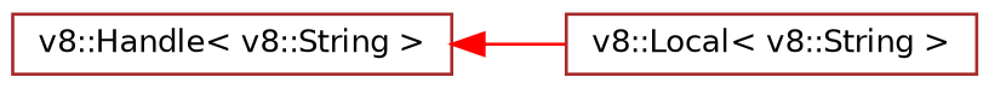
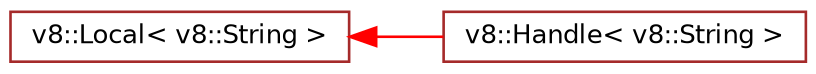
  digraph {
    rankdir=LR
    node [color=brown fillcolor=white fontname=Helvetica fontsize=10 shape=record style=filled]
    n1 [height=0.2 label="v8::Handle\< v8::String \>" width=0.4]
    n2 [height=0.2 label="v8::Local\< v8::String \>" width=0.4]
-   n1 -> n2 [color=red dir=back fontname=Helvetica fontsize=10 labelfontname=Helvetica labelfontsize=10 style=solid]
+   n2 -> n1 [color=red dir=back fontname=Helvetica fontsize=10 labelfontname=Helvetica labelfontsize=10 style=solid]
  }
